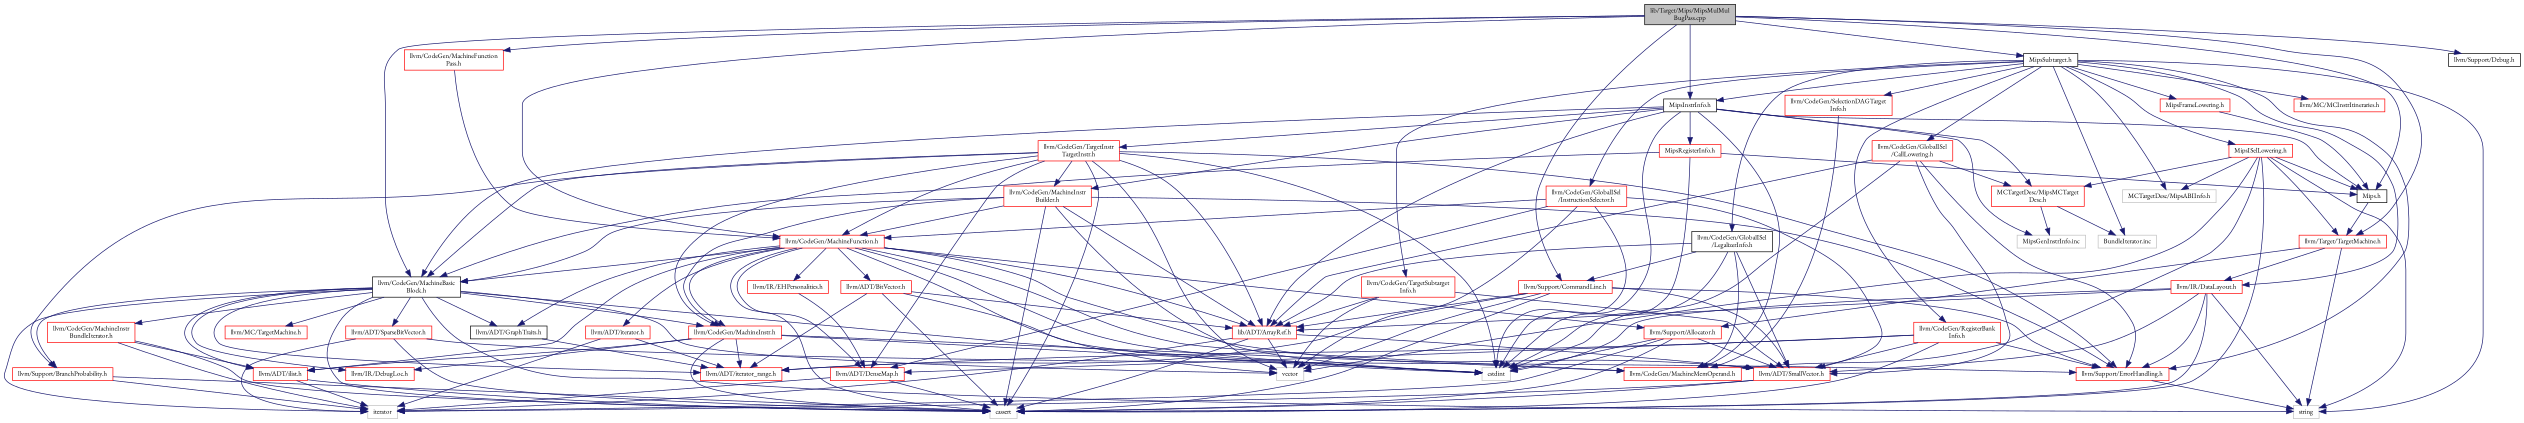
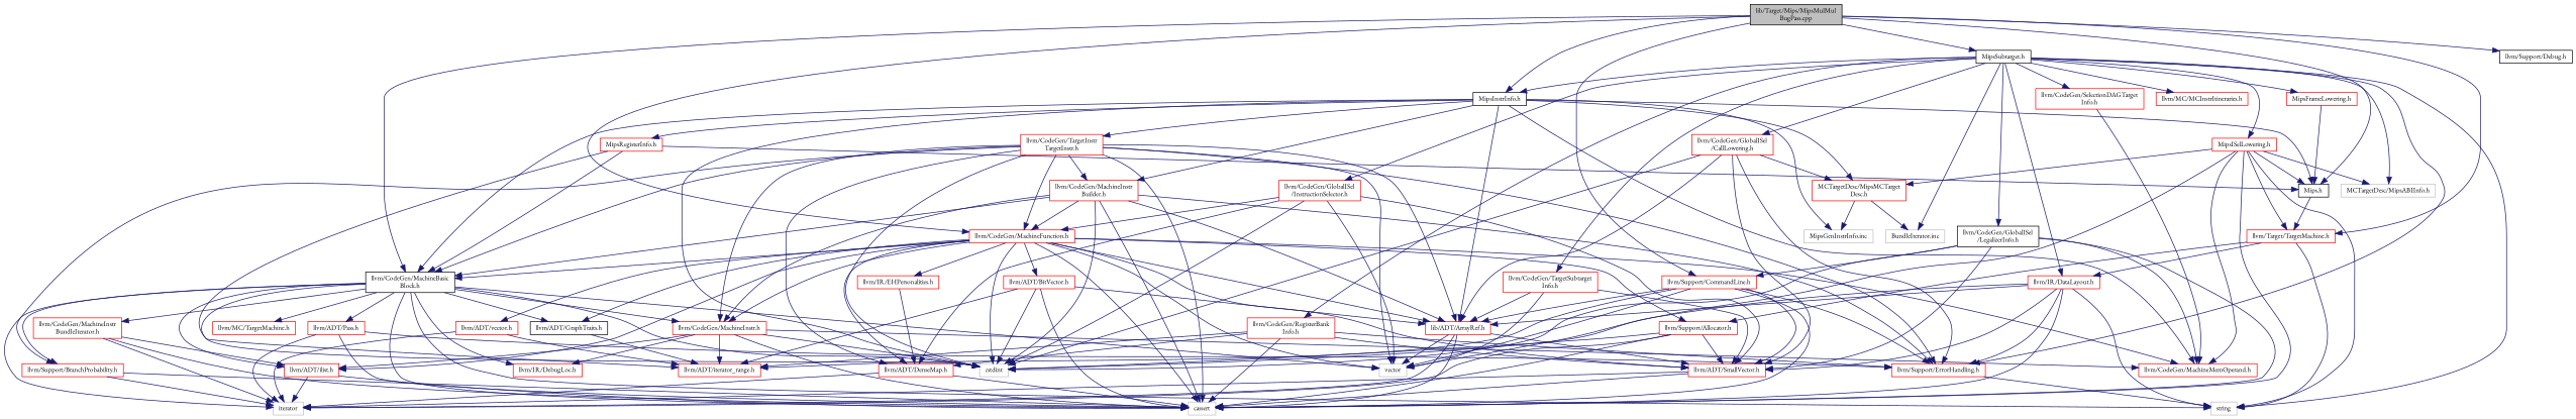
  digraph {
    fontname="EB Garamond"
    node [color=red fontname="EB Garamond" fontsize=10 shape=record]
    edge [color=midnightblue fontname="EB Garamond" fontsize=10 labelfontname=Helvetica labelfontsize=10 style=solid]
    n1 [color=black fillcolor=grey75 fontcolor=black height=0.2 label="lib/Target/Mips/MipsMulMul\lBugPass.cpp" style=filled width=0.4]
    n2 [color=black height=0.2 label="Mips.h" width=0.4]
    n3 [height=0.2 label="llvm/Target/TargetMachine.h" width=0.4]
    n4 [color=black height=0.2 label="MipsInstrInfo.h" width=0.4]
    n5 [color=black height=0.2 label="llvm/CodeGen/MachineBasic\lBlock.h" width=0.4]
    n6 [height=0.2 label="llvm/CodeGen/MachineFunction.h" width=0.4]
    n7 [color=black height=0.2 label="MipsSubtarget.h" width=0.4]
    n8 [height=0.2 label="llvm/Support/CommandLine.h" width=0.4]
-   n9 [height=0.2 label="llvm/CodeGen/MachineFunction\lPass.h" width=0.4]
    n10 [color=black height=0.2 label="llvm/Support/Debug.h" width=0.4]
    n11 [height=0.2 label="llvm/IR/DataLayout.h" width=0.4]
    n12 [color=grey75 height=0.2 label=string width=0.4]
    n13 [height=0.2 label="llvm/Support/Allocator.h" width=0.4]
    n14 [height=0.2 label="MCTargetDesc/MipsMCTarget\lDesc.h" width=0.4]
    n15 [color=grey75 height=0.2 label="MipsGenInstrInfo.inc" width=0.4]
    n16 [height=0.2 label="lib/ADT/ArrayRef.h" width=0.4]
    n17 [color=grey75 height=0.2 label=cstdint width=0.4]
    n18 [height=0.2 label="MipsRegisterInfo.h" width=0.4]
    n19 [height=0.2 label="llvm/CodeGen/MachineMemOperand.h" width=0.4]
    n20 [height=0.2 label="llvm/CodeGen/MachineInstr\lBuilder.h" width=0.4]
    n21 [height=0.2 label="llvm/CodeGen/TargetInstr\lTargetInstr.h" width=0.4]
    n22 [color=grey75 height=0.2 label=cassert width=0.4]
    n23 [color=grey75 height=0.2 label=iterator width=0.4]
    n24 [color=grey75 height=0.2 label=vector width=0.4]
    n25 [color=black height=0.2 label="llvm/ADT/GraphTraits.h" width=0.4]
    n26 [height=0.2 label="llvm/ADT/iterator_range.h" width=0.4]
-   n27 [height=0.2 label="llvm/ADT/SparseBitVector.h" width=0.4]
+   n27 [height=0.2 label="llvm/ADT/Pass.h" width=0.4]
    n28 [height=0.2 label="llvm/ADT/ilist.h" width=0.4]
    n29 [height=0.2 label="llvm/CodeGen/MachineInstr.h" width=0.4]
    n30 [height=0.2 label="llvm/IR/DebugLoc.h" width=0.4]
    n31 [height=0.2 label="llvm/CodeGen/MachineInstr\lBundleIterator.h" width=0.4]
    n32 [height=0.2 label="llvm/MC/TargetMachine.h" width=0.4]
    n33 [height=0.2 label="llvm/Support/BranchProbability.h" width=0.4]
    n34 [height=0.2 label="llvm/ADT/SmallVector.h" width=0.4]
    n35 [height=0.2 label="llvm/ADT/BitVector.h" width=0.4]
    n36 [height=0.2 label="llvm/ADT/DenseMap.h" width=0.4]
-   n37 [height=0.2 label="llvm/ADT/iterator.h" width=0.4]
+   n37 [height=0.2 label="llvm/ADT/vector.h" width=0.4]
    n38 [height=0.2 label="llvm/IR/EHPersonalities.h" width=0.4]
    n39 [color=grey75 height=0.2 label="BundleIterator.inc" width=0.4]
    n40 [height=0.2 label="llvm/Support/ErrorHandling.h" width=0.4]
    n41 [color=grey75 height=0.2 label="MCTargetDesc/MipsABIInfo.h" width=0.4]
    n42 [height=0.2 label="MipsFrameLowering.h" width=0.4]
    n43 [height=0.2 label="MipsISelLowering.h" width=0.4]
    n44 [height=0.2 label="llvm/CodeGen/GlobalISel\l/CallLowering.h" width=0.4]
    n45 [height=0.2 label="llvm/CodeGen/GlobalISel\l/InstructionSelector.h" width=0.4]
    n46 [color=black height=0.2 label="llvm/CodeGen/GlobalISel\l/LegalizerInfo.h" width=0.4]
    n47 [height=0.2 label="llvm/CodeGen/RegisterBank\lInfo.h" width=0.4]
    n48 [height=0.2 label="llvm/CodeGen/SelectionDAGTarget\lInfo.h" width=0.4]
    n49 [height=0.2 label="llvm/CodeGen/TargetSubtarget\lInfo.h" width=0.4]
    n50 [height=0.2 label="llvm/MC/MCInstrItineraries.h" width=0.4]
    n1 -> n2
    n1 -> n3
    n1 -> n4
    n1 -> n5
    n1 -> n6
    n1 -> n7
    n1 -> n8
-   n1 -> n9
    n1 -> n10
    n2 -> n3
    n3 -> n11
    n3 -> n12
    n3 -> n13
    n4 -> n2
    n4 -> n5
    n4 -> n14
    n4 -> n15
    n4 -> n16
    n4 -> n17
    n4 -> n18
    n4 -> n19
    n4 -> n20
    n4 -> n21
    n5 -> n12
    n5 -> n17
    n5 -> n22
    n5 -> n23
    n5 -> n24
    n5 -> n25
    n5 -> n26
    n5 -> n27
    n5 -> n28
    n5 -> n29
    n5 -> n30
    n5 -> n31
    n5 -> n32
    n5 -> n33
    n6 -> n5
    n6 -> n13
    n6 -> n16
    n6 -> n17
    n6 -> n19
    n6 -> n22
    n6 -> n24
    n6 -> n25
    n6 -> n28
    n6 -> n29
    n6 -> n34
    n6 -> n35
    n6 -> n36
    n6 -> n37
    n6 -> n38
    n7 -> n4
    n7 -> n11
    n7 -> n12
    n7 -> n39
    n7 -> n40
    n7 -> n41
    n7 -> n42
    n7 -> n43
    n7 -> n44
    n7 -> n45
    n7 -> n46
    n7 -> n47
    n7 -> n48
    n7 -> n49
    n7 -> n50
    n8 -> n16
    n8 -> n22
    n8 -> n24
    n8 -> n26
    n8 -> n34
    n8 -> n40
-   n9 -> n6
    n11 -> n12
    n11 -> n16
    n11 -> n17
    n11 -> n22
    n11 -> n34
    n11 -> n40
    n13 -> n17
    n13 -> n22
    n13 -> n23
    n13 -> n34
    n14 -> n15
    n14 -> n39
    n16 -> n22
    n16 -> n23
    n16 -> n24
    n16 -> n34
    n18 -> n2
    n18 -> n5
    n18 -> n17
    n20 -> n5
    n20 -> n6
    n20 -> n16
    n20 -> n17
    n20 -> n22
    n20 -> n29
    n20 -> n40
    n21 -> n5
    n21 -> n6
    n21 -> n16
    n21 -> n17
    n21 -> n20
    n21 -> n22
    n21 -> n24
    n21 -> n29
    n21 -> n33
    n21 -> n36
    n21 -> n40
    n25 -> n26
    n27 -> n22
    n27 -> n23
    n27 -> n40
    n28 -> n22
    n28 -> n23
    n29 -> n17
    n29 -> n19
    n29 -> n22
    n29 -> n26
    n29 -> n28
    n29 -> n30
    n31 -> n22
    n31 -> n23
    n31 -> n28
    n33 -> n22
    n33 -> n23
    n34 -> n22
    n34 -> n23
    n35 -> n16
    n35 -> n17
    n35 -> n22
    n35 -> n26
    n36 -> n22
    n36 -> n23
    n37 -> n23
    n37 -> n26
    n38 -> n36
    n40 -> n12
    n42 -> n2
    n43 -> n2
    n43 -> n3
    n43 -> n12
    n43 -> n14
    n43 -> n19
    n43 -> n22
    n43 -> n24
    n43 -> n41
    n44 -> n14
    n44 -> n16
    n44 -> n17
    n44 -> n34
    n44 -> n40
    n45 -> n6
    n45 -> n17
    n45 -> n24
    n45 -> n34
    n45 -> n36
    n46 -> n8
    n46 -> n17
    n46 -> n19
-   n46 -> n16
+   n46 -> n22
    n46 -> n34
    n47 -> n22
    n47 -> n26
    n47 -> n34
    n47 -> n36
    n47 -> n40
    n48 -> n19
    n49 -> n16
    n49 -> n24
    n49 -> n34
  }
